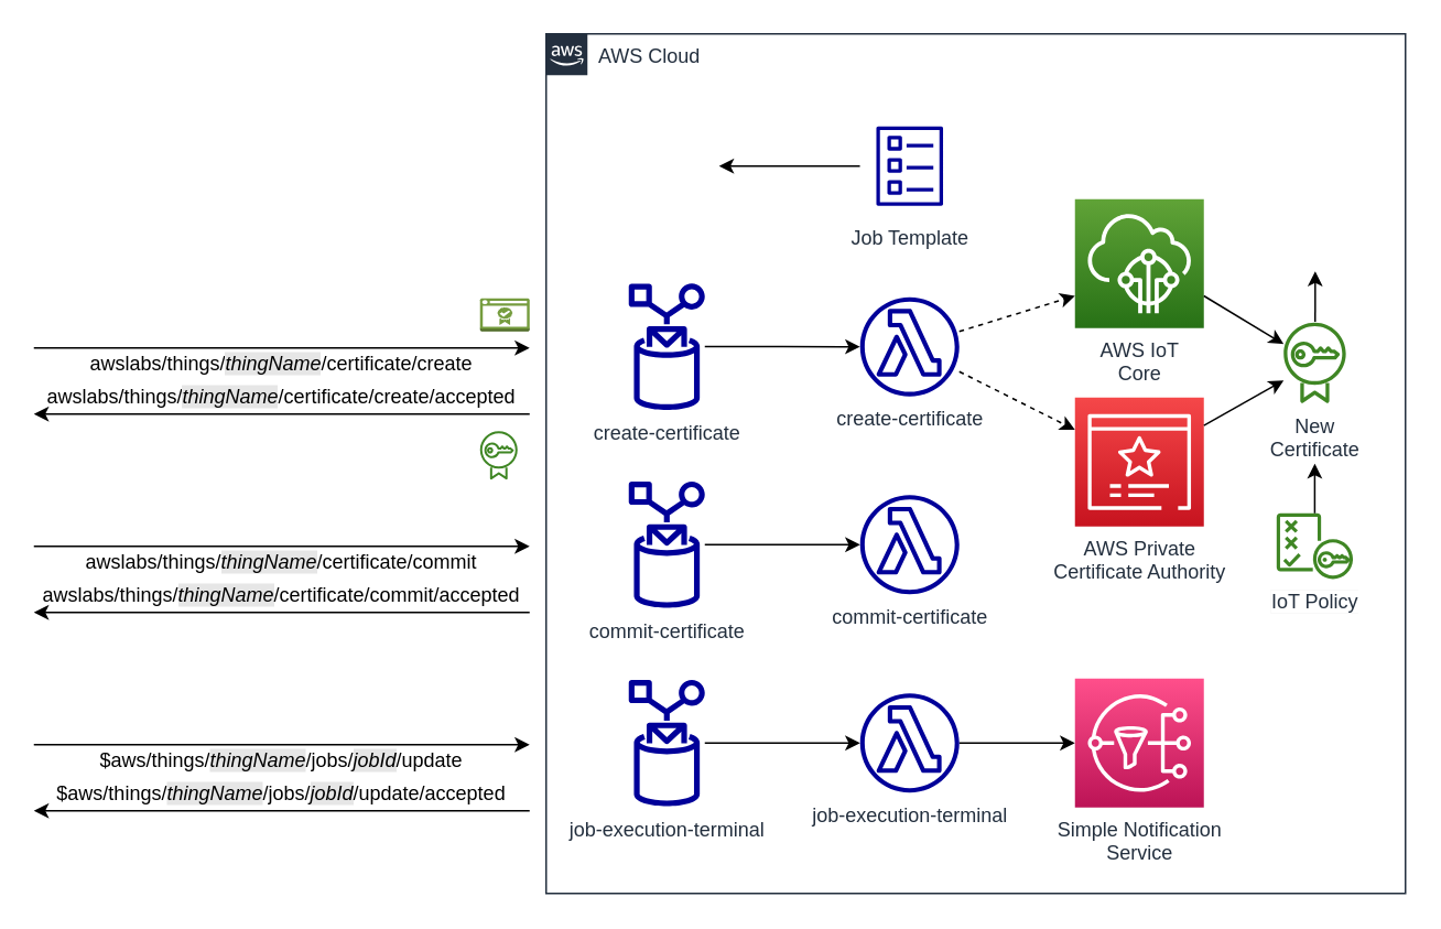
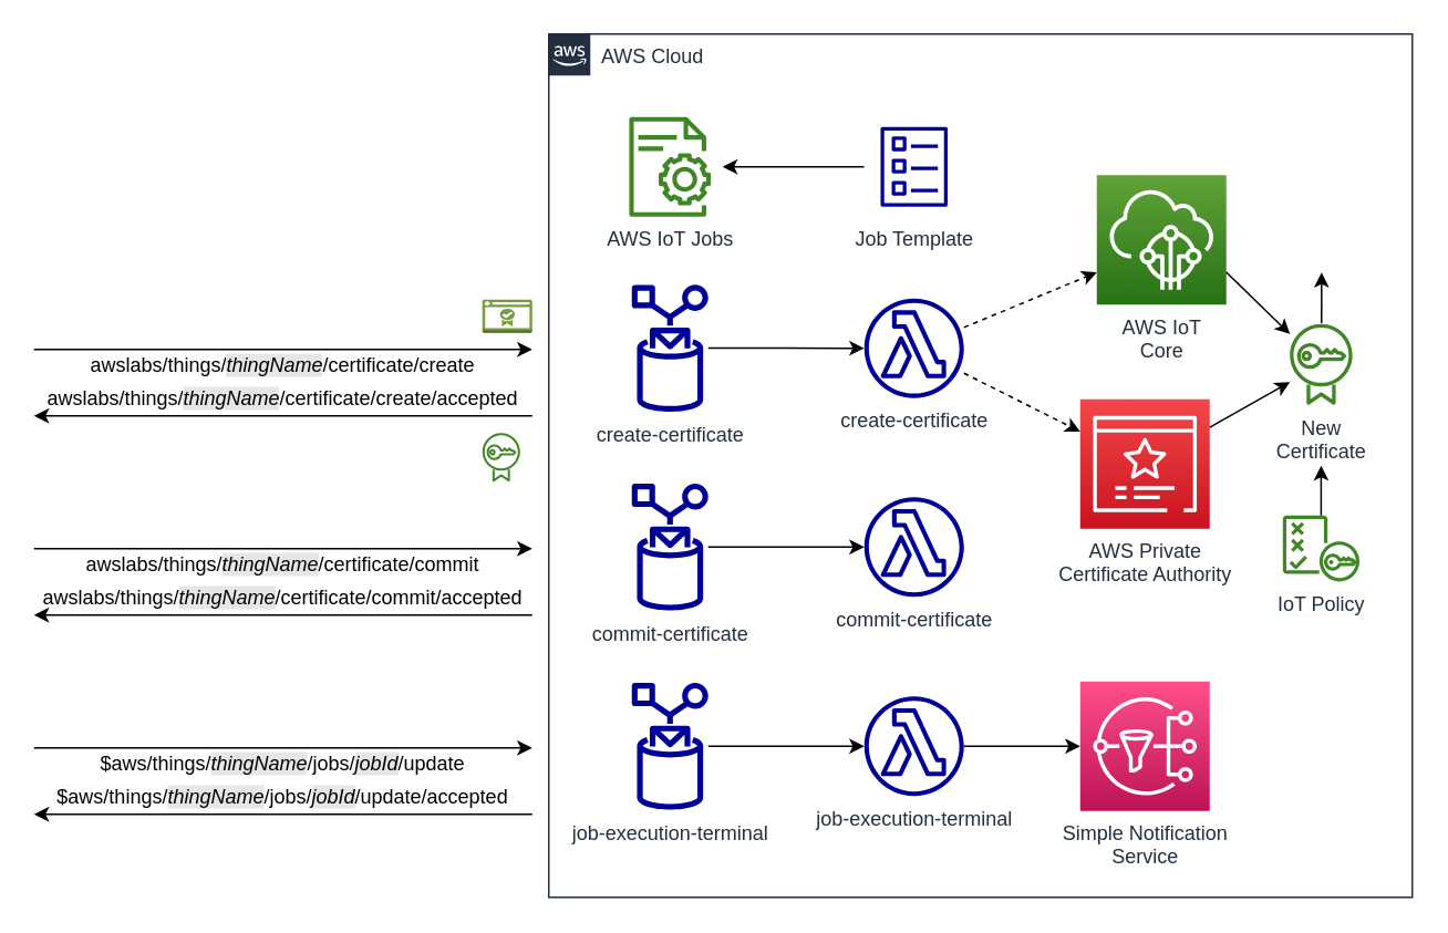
  <mxCell id="0" />
  <mxCell id="1" parent="0" />
  <mxCell id="2" value="AWS Cloud" style="points=[[0,0],[0.25,0],[0.5,0],[0.75,0],[1,0],[1,0.25],[1,0.5],[1,0.75],[1,1],[0.75,1],[0.5,1],[0.25,1],[0,1],[0,0.75],[0,0.5],[0,0.25]];outlineConnect=0;gradientColor=none;html=1;whiteSpace=wrap;fontSize=12;fontStyle=0;container=1;pointerEvents=0;collapsible=0;recursiveResize=0;shape=mxgraph.aws4.group;grIcon=mxgraph.aws4.group_aws_cloud_alt;strokeColor=#232F3E;fillColor=none;verticalAlign=top;align=left;spacingLeft=30;fontColor=#232F3E;dashed=0;" parent="1" vertex="1"><mxGeometry x="330" y="20" width="520" height="520" as="geometry" /></mxCell>
  <mxCell id="3" value="commit-certificate" style="sketch=0;outlineConnect=0;fontColor=#232F3E;gradientColor=none;fillColor=#000099;strokeColor=none;dashed=0;verticalLabelPosition=bottom;verticalAlign=top;align=center;html=1;fontSize=12;fontStyle=0;aspect=fixed;pointerEvents=1;shape=mxgraph.aws4.lambda_function;" parent="2" vertex="1"><mxGeometry x="190" y="279" width="60" height="60" as="geometry" /></mxCell>
  <mxCell id="4" value="" style="edgeStyle=orthogonalEdgeStyle;rounded=0;orthogonalLoop=1;jettySize=auto;html=1;" parent="2" source="5" target="20" edge="1"><mxGeometry relative="1" as="geometry" /></mxCell>
  <mxCell id="5" value="job-execution-terminal" style="sketch=0;outlineConnect=0;fontColor=#232F3E;gradientColor=none;fillColor=#000099;strokeColor=none;dashed=0;verticalLabelPosition=bottom;verticalAlign=top;align=center;html=1;fontSize=12;fontStyle=0;aspect=fixed;pointerEvents=1;shape=mxgraph.aws4.lambda_function;" parent="2" vertex="1"><mxGeometry x="190" y="399" width="60" height="60" as="geometry" /></mxCell>
  <mxCell id="6" value="create-certificate" style="sketch=0;outlineConnect=0;fontColor=#232F3E;gradientColor=none;fillColor=#000099;strokeColor=none;dashed=0;verticalLabelPosition=bottom;verticalAlign=top;align=center;html=1;fontSize=12;fontStyle=0;aspect=fixed;pointerEvents=1;shape=mxgraph.aws4.lambda_function;" parent="2" vertex="1"><mxGeometry x="190" y="159.25" width="60" height="60" as="geometry" /></mxCell>
  <mxCell id="7" value="New&lt;br&gt;Certificate" style="sketch=0;outlineConnect=0;fontColor=#232F3E;gradientColor=none;fillColor=#3F8624;strokeColor=none;dashed=0;verticalLabelPosition=bottom;verticalAlign=top;align=center;html=1;fontSize=12;fontStyle=0;aspect=fixed;pointerEvents=1;shape=mxgraph.aws4.certificate_manager;" parent="2" vertex="1"><mxGeometry x="446.31" y="174.12" width="37.63" height="49.75" as="geometry" /></mxCell>
- <mxCell id="8" value="AWS IoT&lt;br&gt;Core" style="sketch=0;points=[[0,0,0],[0.25,0,0],[0.5,0,0],[0.75,0,0],[1,0,0],[0,1,0],[0.25,1,0],[0.5,1,0],[0.75,1,0],[1,1,0],[0,0.25,0],[0,0.5,0],[0,0.75,0],[1,0.25,0],[1,0.5,0],[1,0.75,0]];outlineConnect=0;fontColor=#232F3E;gradientColor=#60A337;gradientDirection=north;fillColor=#277116;strokeColor=#ffffff;dashed=0;verticalLabelPosition=bottom;verticalAlign=top;align=center;html=1;fontSize=12;fontStyle=0;aspect=fixed;shape=mxgraph.aws4.resourceIcon;resIcon=mxgraph.aws4.iot_core;" parent="2" vertex="1"><mxGeometry x="320" y="100" width="78" height="78" as="geometry" /></mxCell>
+ <mxCell id="8" value="AWS IoT&lt;br&gt;Core" style="sketch=0;points=[[0,0,0],[0.25,0,0],[0.5,0,0],[0.75,0,0],[1,0,0],[0,1,0],[0.25,1,0],[0.5,1,0],[0.75,1,0],[1,1,0],[0,0.25,0],[0,0.5,0],[0,0.75,0],[1,0.25,0],[1,0.5,0],[1,0.75,0]];outlineConnect=0;fontColor=#232F3E;gradientColor=#60A337;gradientDirection=north;fillColor=#277116;strokeColor=#ffffff;dashed=0;verticalLabelPosition=bottom;verticalAlign=top;align=center;html=1;fontSize=12;fontStyle=0;aspect=fixed;shape=mxgraph.aws4.resourceIcon;resIcon=mxgraph.aws4.iot_core;" parent="2" vertex="1"><mxGeometry x="330" y="85" width="78" height="78" as="geometry" /></mxCell>
  <mxCell id="9" value="AWS Private&lt;br&gt;Certificate Authority" style="sketch=0;points=[[0,0,0],[0.25,0,0],[0.5,0,0],[0.75,0,0],[1,0,0],[0,1,0],[0.25,1,0],[0.5,1,0],[0.75,1,0],[1,1,0],[0,0.25,0],[0,0.5,0],[0,0.75,0],[1,0.25,0],[1,0.5,0],[1,0.75,0]];outlineConnect=0;fontColor=#232F3E;gradientColor=#F54749;gradientDirection=north;fillColor=#C7131F;strokeColor=#ffffff;dashed=0;verticalLabelPosition=bottom;verticalAlign=top;align=center;html=1;fontSize=12;fontStyle=0;aspect=fixed;shape=mxgraph.aws4.resourceIcon;resIcon=mxgraph.aws4.certificate_manager_3;" parent="2" vertex="1"><mxGeometry x="320" y="220" width="78" height="78" as="geometry" /></mxCell>
  <mxCell id="10" value="" style="endArrow=classic;html=1;rounded=0;exitX=1;exitY=0.75;exitDx=0;exitDy=0;exitPerimeter=0;dashed=0;" parent="2" source="8" target="7" edge="1"><mxGeometry width="50" height="50" relative="1" as="geometry"><mxPoint x="160" y="314.24" as="sourcePoint" /><mxPoint x="210" y="264.24" as="targetPoint" /></mxGeometry></mxCell>
  <mxCell id="11" value="" style="endArrow=classic;html=1;rounded=0;dashed=0;" parent="2" source="9" target="7" edge="1"><mxGeometry width="50" height="50" relative="1" as="geometry"><mxPoint x="160" y="314.24" as="sourcePoint" /><mxPoint x="210" y="264.24" as="targetPoint" /></mxGeometry></mxCell>
  <mxCell id="12" value="" style="edgeStyle=orthogonalEdgeStyle;rounded=0;orthogonalLoop=1;jettySize=auto;html=1;" parent="2" source="13" target="6" edge="1"><mxGeometry relative="1" as="geometry" /></mxCell>
  <mxCell id="13" value="create-certificate" style="sketch=0;outlineConnect=0;fontColor=#232F3E;gradientColor=none;fillColor=#000099;strokeColor=none;dashed=0;verticalLabelPosition=bottom;verticalAlign=top;align=center;html=1;fontSize=12;fontStyle=0;aspect=fixed;pointerEvents=1;shape=mxgraph.aws4.rule;" parent="2" vertex="1"><mxGeometry x="50" y="150.25" width="46" height="78" as="geometry" /></mxCell>
  <mxCell id="14" value="" style="endArrow=classic;html=1;rounded=0;entryX=0;entryY=0.75;entryDx=0;entryDy=0;entryPerimeter=0;dashed=1;" parent="2" source="6" target="8" edge="1"><mxGeometry width="50" height="50" relative="1" as="geometry"><mxPoint x="40" y="410" as="sourcePoint" /><mxPoint x="90" y="360" as="targetPoint" /></mxGeometry></mxCell>
  <mxCell id="15" value="" style="edgeStyle=orthogonalEdgeStyle;rounded=0;orthogonalLoop=1;jettySize=auto;html=1;" parent="2" source="16" target="3" edge="1"><mxGeometry relative="1" as="geometry" /></mxCell>
  <mxCell id="16" value="commit-certificate" style="sketch=0;outlineConnect=0;fontColor=#232F3E;gradientColor=none;fillColor=#000099;strokeColor=none;dashed=0;verticalLabelPosition=bottom;verticalAlign=top;align=center;html=1;fontSize=12;fontStyle=0;aspect=fixed;pointerEvents=1;shape=mxgraph.aws4.rule;" parent="2" vertex="1"><mxGeometry x="50" y="270" width="46" height="78" as="geometry" /></mxCell>
  <mxCell id="17" value="" style="endArrow=classic;html=1;rounded=0;entryX=0;entryY=0.25;entryDx=0;entryDy=0;entryPerimeter=0;dashed=1;" parent="2" source="6" target="9" edge="1"><mxGeometry width="50" height="50" relative="1" as="geometry"><mxPoint x="40" y="410" as="sourcePoint" /><mxPoint x="90" y="360" as="targetPoint" /></mxGeometry></mxCell>
  <mxCell id="18" value="" style="edgeStyle=orthogonalEdgeStyle;rounded=0;orthogonalLoop=1;jettySize=auto;html=1;" parent="2" source="19" target="5" edge="1"><mxGeometry relative="1" as="geometry" /></mxCell>
  <mxCell id="19" value="job-execution-terminal" style="sketch=0;outlineConnect=0;fontColor=#232F3E;gradientColor=none;fillColor=#000099;strokeColor=none;dashed=0;verticalLabelPosition=bottom;verticalAlign=top;align=center;html=1;fontSize=12;fontStyle=0;aspect=fixed;pointerEvents=1;shape=mxgraph.aws4.rule;" parent="2" vertex="1"><mxGeometry x="50" y="390" width="46" height="78" as="geometry" /></mxCell>
  <mxCell id="20" value="Simple Notification&lt;br&gt;Service" style="sketch=0;points=[[0,0,0],[0.25,0,0],[0.5,0,0],[0.75,0,0],[1,0,0],[0,1,0],[0.25,1,0],[0.5,1,0],[0.75,1,0],[1,1,0],[0,0.25,0],[0,0.5,0],[0,0.75,0],[1,0.25,0],[1,0.5,0],[1,0.75,0]];outlineConnect=0;fontColor=#232F3E;gradientColor=#FF4F8B;gradientDirection=north;fillColor=#BC1356;strokeColor=#ffffff;dashed=0;verticalLabelPosition=bottom;verticalAlign=top;align=center;html=1;fontSize=12;fontStyle=0;aspect=fixed;shape=mxgraph.aws4.resourceIcon;resIcon=mxgraph.aws4.sns;" parent="2" vertex="1"><mxGeometry x="320" y="390" width="78" height="78" as="geometry" /></mxCell>
  <mxCell id="21" value="&lt;span style=&quot;background-color: rgb(255 , 255 , 255)&quot;&gt;IoT Policy&lt;/span&gt;" style="sketch=0;outlineConnect=0;fontColor=#232F3E;gradientColor=none;fillColor=#3F8624;strokeColor=none;dashed=0;verticalLabelPosition=bottom;verticalAlign=top;align=center;html=1;fontSize=12;fontStyle=0;aspect=fixed;pointerEvents=1;shape=mxgraph.aws4.policy;labelBackgroundColor=#E6E6E6;" parent="2" vertex="1"><mxGeometry x="441.99" y="290" width="46.27" height="39.75" as="geometry" /></mxCell>
  <mxCell id="22" value="" style="edgeStyle=orthogonalEdgeStyle;rounded=0;orthogonalLoop=1;jettySize=auto;html=1;" parent="2" source="21" edge="1"><mxGeometry relative="1" as="geometry"><mxPoint x="465.12" y="260.0" as="targetPoint" /></mxGeometry></mxCell>
  <mxCell id="23" value="" style="edgeStyle=orthogonalEdgeStyle;rounded=0;orthogonalLoop=1;jettySize=auto;html=1;" parent="2" edge="1"><mxGeometry relative="1" as="geometry"><mxPoint x="465.38" y="143.6" as="targetPoint" /><mxPoint x="465.35" y="174.123" as="sourcePoint" /></mxGeometry></mxCell>
+ <mxCell id="24" value="AWS IoT Jobs" style="sketch=0;outlineConnect=0;fontColor=#232F3E;gradientColor=none;fillColor=#3F8624;strokeColor=none;dashed=0;verticalLabelPosition=bottom;verticalAlign=top;align=center;html=1;fontSize=12;fontStyle=0;aspect=fixed;pointerEvents=1;shape=mxgraph.aws4.iot_device_jobs_resource;labelBackgroundColor=#FFFFFF;" parent="2" vertex="1"><mxGeometry x="48.38" y="50" width="49.23" height="60" as="geometry" /></mxCell>
  <mxCell id="25" value="" style="edgeStyle=orthogonalEdgeStyle;rounded=0;orthogonalLoop=1;jettySize=auto;html=1;" parent="2" source="26" edge="1"><mxGeometry relative="1" as="geometry"><mxPoint x="104.62" y="80" as="targetPoint" /></mxGeometry></mxCell>
  <mxCell id="26" value="Job Template" style="sketch=0;outlineConnect=0;fontColor=#232F3E;gradientColor=none;strokeColor=#000099;fillColor=#ffffff;dashed=0;verticalLabelPosition=bottom;verticalAlign=top;align=center;html=1;fontSize=12;fontStyle=0;aspect=fixed;shape=mxgraph.aws4.resourceIcon;resIcon=mxgraph.aws4.template;" parent="2" vertex="1"><mxGeometry x="190" y="50" width="60" height="60" as="geometry" /></mxCell>
  <mxCell id="27" value="" style="endArrow=classic;html=1;rounded=0;" parent="1" edge="1"><mxGeometry width="50" height="50" relative="1" as="geometry"><mxPoint x="20" y="210" as="sourcePoint" /><mxPoint x="320" y="210" as="targetPoint" /></mxGeometry></mxCell>
  <mxCell id="28" value="" style="endArrow=classic;html=1;rounded=0;" parent="1" edge="1"><mxGeometry width="50" height="50" relative="1" as="geometry"><mxPoint x="320" y="250" as="sourcePoint" /><mxPoint x="20" y="250" as="targetPoint" /></mxGeometry></mxCell>
  <mxCell id="29" value="awslabs/things/&lt;span style=&quot;background-color: rgb(230 , 230 , 230)&quot;&gt;&lt;i&gt;thingName&lt;/i&gt;&lt;/span&gt;/certificate/create" style="text;html=1;strokeColor=none;fillColor=none;align=center;verticalAlign=middle;whiteSpace=wrap;rounded=0;" parent="1" vertex="1"><mxGeometry x="20" y="210" width="300" height="20" as="geometry" /></mxCell>
  <mxCell id="30" value="awslabs/things/&lt;span style=&quot;background-color: rgb(230 , 230 , 230)&quot;&gt;&lt;i&gt;thingName&lt;/i&gt;&lt;/span&gt;/certificate/create/accepted" style="text;html=1;strokeColor=none;fillColor=none;align=center;verticalAlign=middle;whiteSpace=wrap;rounded=0;" parent="1" vertex="1"><mxGeometry x="20" y="230" width="300" height="20" as="geometry" /></mxCell>
  <mxCell id="31" value="" style="endArrow=classic;html=1;rounded=0;" parent="1" edge="1"><mxGeometry width="50" height="50" relative="1" as="geometry"><mxPoint x="20" y="330" as="sourcePoint" /><mxPoint x="320" y="330" as="targetPoint" /></mxGeometry></mxCell>
  <mxCell id="32" value="" style="endArrow=classic;html=1;rounded=0;" parent="1" edge="1"><mxGeometry width="50" height="50" relative="1" as="geometry"><mxPoint x="320" y="370" as="sourcePoint" /><mxPoint x="20" y="370" as="targetPoint" /></mxGeometry></mxCell>
  <mxCell id="33" value="awslabs/things/&lt;span style=&quot;background-color: rgb(230 , 230 , 230)&quot;&gt;&lt;i&gt;thingName&lt;/i&gt;&lt;/span&gt;/certificate/commit" style="text;html=1;strokeColor=none;fillColor=none;align=center;verticalAlign=middle;whiteSpace=wrap;rounded=0;" parent="1" vertex="1"><mxGeometry x="20" y="330" width="300" height="20" as="geometry" /></mxCell>
  <mxCell id="34" value="awslabs/things/&lt;span style=&quot;background-color: rgb(230 , 230 , 230)&quot;&gt;&lt;i&gt;thingName&lt;/i&gt;&lt;/span&gt;/certificate/commit/accepted" style="text;html=1;strokeColor=none;fillColor=none;align=center;verticalAlign=middle;whiteSpace=wrap;rounded=0;" parent="1" vertex="1"><mxGeometry x="20" y="350" width="300" height="20" as="geometry" /></mxCell>
  <mxCell id="35" value="" style="endArrow=classic;html=1;rounded=0;" parent="1" edge="1"><mxGeometry width="50" height="50" relative="1" as="geometry"><mxPoint x="20" y="450" as="sourcePoint" /><mxPoint x="320" y="450" as="targetPoint" /></mxGeometry></mxCell>
  <mxCell id="36" value="" style="endArrow=classic;html=1;rounded=0;" parent="1" edge="1"><mxGeometry width="50" height="50" relative="1" as="geometry"><mxPoint x="320" y="490" as="sourcePoint" /><mxPoint x="20" y="490" as="targetPoint" /></mxGeometry></mxCell>
  <mxCell id="37" value="$aws/things/&lt;span style=&quot;background-color: rgb(230 , 230 , 230)&quot;&gt;&lt;i&gt;thingName&lt;/i&gt;&lt;/span&gt;/jobs/&lt;span style=&quot;background-color: rgb(230 , 230 , 230)&quot;&gt;&lt;i&gt;jobId&lt;/i&gt;&lt;/span&gt;/update" style="text;html=1;strokeColor=none;fillColor=none;align=center;verticalAlign=middle;whiteSpace=wrap;rounded=0;" parent="1" vertex="1"><mxGeometry x="20" y="450" width="300" height="20" as="geometry" /></mxCell>
  <mxCell id="38" value="$aws/things/&lt;span style=&quot;background-color: rgb(230 , 230 , 230)&quot;&gt;&lt;i&gt;thingName&lt;/i&gt;&lt;/span&gt;/jobs/&lt;span style=&quot;background-color: rgb(230 , 230 , 230)&quot;&gt;&lt;i&gt;jobId&lt;/i&gt;&lt;/span&gt;/update/accepted" style="text;html=1;strokeColor=none;fillColor=none;align=center;verticalAlign=middle;whiteSpace=wrap;rounded=0;" parent="1" vertex="1"><mxGeometry x="20" y="470" width="300" height="20" as="geometry" /></mxCell>
  <mxCell id="39" value="" style="outlineConnect=0;dashed=0;verticalLabelPosition=bottom;verticalAlign=top;align=center;html=1;shape=mxgraph.aws3.certificate_manager_2;fillColor=#759C3E;gradientColor=none;strokeColor=#000000;" parent="1" vertex="1"><mxGeometry x="290" y="180" width="30" height="20" as="geometry" /></mxCell>
  <mxCell id="40" value="" style="sketch=0;outlineConnect=0;fontColor=#232F3E;gradientColor=none;fillColor=#3F8624;strokeColor=none;dashed=0;verticalLabelPosition=bottom;verticalAlign=top;align=center;html=1;fontSize=12;fontStyle=0;aspect=fixed;pointerEvents=1;shape=mxgraph.aws4.certificate_manager;" parent="1" vertex="1"><mxGeometry x="290" y="260" width="22.69" height="30" as="geometry" /></mxCell>
